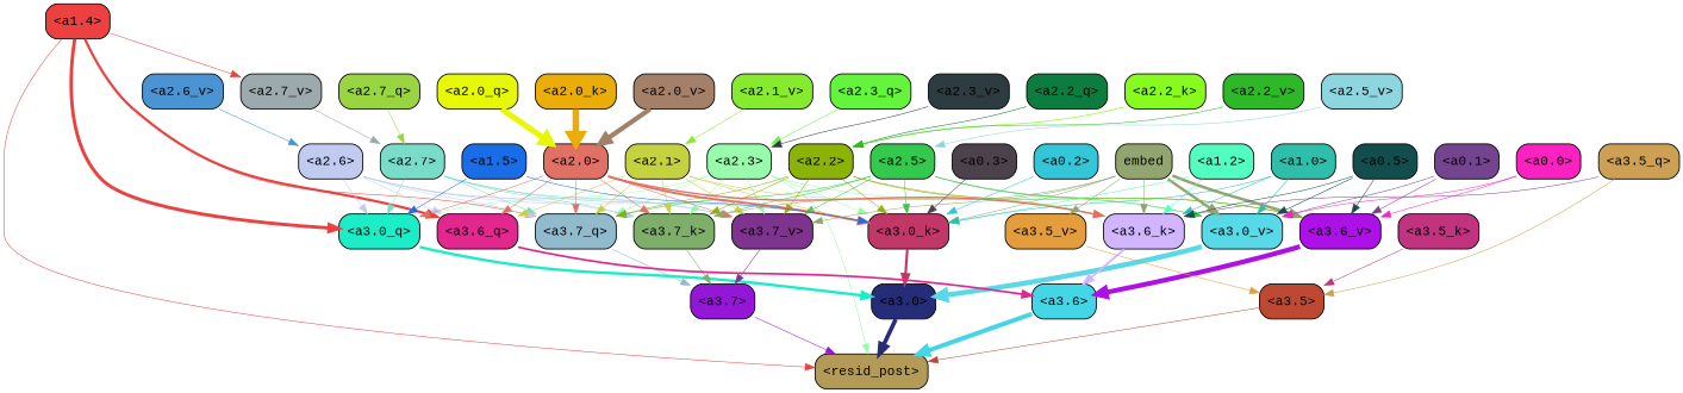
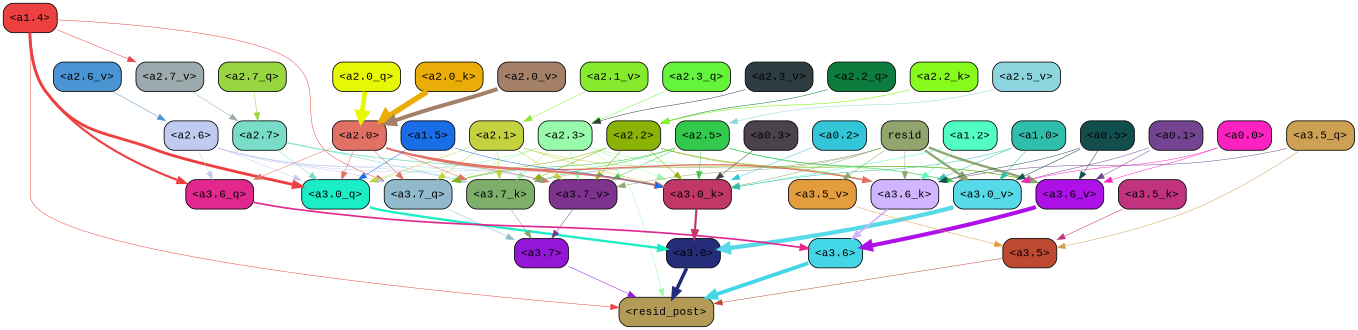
  strict digraph {
    fontname="Liberation Mono"
    splines=true
    node [color=black fontname="Liberation Mono" shape=box style="filled, rounded"]
    edge [color="#98fbab" fontname="Liberation Mono" penwidth=0.6]
    "<a3.7>" [fillcolor="#9416d7"]
    "<resid_post>" [fillcolor="#b39a56"]
    "<a3.6>" [fillcolor="#43d6e6"]
    "<a3.5>" [fillcolor="#be4933"]
    "<a3.0>" [fillcolor="#252c78"]
    "<a2.3>" [fillcolor="#98fbab"]
    "<a3.7_q>" [fillcolor="#91bbcc"]
    "<a3.0_q>" [fillcolor="#1bedc6"]
    "<a3.7_k>" [fillcolor="#7daf6b"]
    "<a3.0_k>" [fillcolor="#c13767"]
    "<a3.7_v>" [fillcolor="#7e338e"]
    "<a3.0_v>" [fillcolor="#57d9e8"]
    "<a1.4>" [fillcolor="#ec4140"]
    "<a3.6_q>" [fillcolor="#e2278f"]
    "<a2.7_v>" [fillcolor="#9caaad"]
    "<a2.7>" [fillcolor="#78dcc9"]
    "<a3.5_q>" [fillcolor="#cda054"]
    "<a3.6_k>" [fillcolor="#d1b5ff"]
    "<a3.5_k>" [fillcolor="#c1337f"]
    "<a3.6_v>" [fillcolor="#ad11e7"]
    "<a3.5_v>" [fillcolor="#e49d3c"]
    "<a2.6>" [fillcolor="#c1cbf2"]
    "<a2.5>" [fillcolor="#33c94d"]
    "<a2.2>" [fillcolor="#8ab306"]
    "<a2.1>" [fillcolor="#c4d23f"]
    "<a2.0>" [fillcolor="#e17065"]
    "<a1.5>" [fillcolor="#196de7"]
-   embed [fillcolor="#93a56f"]
+   embed [fillcolor="#93a56f" label=resid]
    "<a1.2>" [fillcolor="#52fdc2"]
    "<a1.0>" [fillcolor="#2fbeaa"]
    "<a0.5>" [fillcolor="#134e4e"]
    "<a0.1>" [fillcolor="#744490"]
    "<a0.3>" [fillcolor="#4b424b"]
    "<a0.2>" [fillcolor="#32c6d8"]
    "<a0.0>" [fillcolor="#fb22c0"]
    "<a2.7_q>" [fillcolor="#98d540"]
    "<a2.3_q>" [fillcolor="#64f43c"]
    "<a2.2_q>" [fillcolor="#0c7d3e"]
    "<a2.0_q>" [fillcolor="#e6f805"]
    "<a2.2_k>" [fillcolor="#87fb1d"]
    "<a2.0_k>" [fillcolor="#eaad08"]
    "<a2.6_v>" [fillcolor="#4b94d3"]
    "<a2.5_v>" [fillcolor="#8ed6df"]
    "<a2.3_v>" [fillcolor="#2c3c40"]
-   "<a2.2_v>" [fillcolor="#2eb828"]
    "<a2.1_v>" [fillcolor="#86eb2c"]
    "<a2.0_v>" [fillcolor="#a48069"]
    "<a3.7>" -> "<resid_post>" [color="#9416d7"]
    "<a3.6>" -> "<resid_post>" [color="#43d6e6" penwidth=4.6696330308914185]
    "<a3.5>" -> "<resid_post>" [color="#be4933"]
    "<a3.0>" -> "<resid_post>" [color="#252c78" penwidth=4.282557368278503]
    "<a2.3>" -> "<resid_post>"
    "<a2.3>" -> "<a3.7_q>"
    "<a2.3>" -> "<a3.0_q>"
    "<a2.3>" -> "<a3.7_k>"
    "<a2.3>" -> "<a3.0_k>"
    "<a2.3>" -> "<a3.7_v>"
    "<a2.3>" -> "<a3.0_v>"
    "<a3.7_q>" -> "<a3.7>" [color="#91bbcc"]
    "<a3.0_q>" -> "<a3.0>" [color="#1bedc6" penwidth=2.8638100624084473]
    "<a3.7_k>" -> "<a3.7>" [color="#7daf6b"]
    "<a3.0_k>" -> "<a3.0>" [color="#c13767" penwidth=2.6274144649505615]
    "<a3.7_v>" -> "<a3.7>" [color="#7e338e"]
    "<a3.0_v>" -> "<a3.0>" [color="#57d9e8" penwidth=5.188832879066467]
    "<a1.4>" -> "<resid_post>" [color="#ec4140"]
    "<a1.4>" -> "<a3.7_q>" [color="#ec4140"]
    "<a1.4>" -> "<a3.0_q>" [color="#ec4140" penwidth=3.4971605762839317]
    "<a1.4>" -> "<a3.6_q>" [color="#ec4140" penwidth=2.6073555648326874]
    "<a1.4>" -> "<a2.7_v>" [color="#ec4140"]
    "<a3.6_q>" -> "<a3.6>" [color="#e2278f" penwidth=2.03758105635643]
    "<a2.7_v>" -> "<a2.7>" [color="#9caaad"]
-   "<a2.7>" -> "<a3.7_q>" [color="#78dcc9"]
    "<a2.7>" -> "<a3.0_q>" [color="#78dcc9"]
    "<a2.7>" -> "<a3.7_k>" [color="#78dcc9"]
    "<a2.7>" -> "<a3.0_k>" [color="#78dcc9"]
    "<a2.7>" -> "<a3.7_v>" [color="#78dcc9"]
    "<a3.5_q>" -> "<a3.5>" [color="#cda054"]
    "<a3.5_q>" -> "<a3.6_k>" [color="#744490"]
    "<a3.6_k>" -> "<a3.6>" [color="#d1b5ff" penwidth=2.174198240041733]
    "<a3.5_k>" -> "<a3.5>" [color="#c1337f"]
    "<a3.6_v>" -> "<a3.6>" [color="#ad11e7" penwidth=5.002329230308533]
    "<a3.5_v>" -> "<a3.5>" [color="#e49d3c"]
    "<a2.6>" -> "<a3.7_q>" [color="#c1cbf2"]
    "<a2.6>" -> "<a3.0_q>" [color="#c1cbf2"]
    "<a2.6>" -> "<a3.7_k>" [color="#c1cbf2"]
    "<a2.6>" -> "<a3.0_k>" [color="#c1cbf2"]
    "<a2.6>" -> "<a3.7_v>" [color="#c1cbf2"]
    "<a2.6>" -> "<a3.6_q>" [color="#c1cbf2"]
    "<a2.5>" -> "<a3.7_q>" [color="#33c94d"]
    "<a2.5>" -> "<a3.7_k>" [color="#33c94d"]
    "<a2.5>" -> "<a3.0_k>" [color="#33c94d"]
    "<a2.5>" -> "<a3.7_v>" [color="#33c94d"]
    "<a2.5>" -> "<a3.0_v>" [color="#33c94d"]
    "<a2.5>" -> "<a3.6_v>" [color="#33c94d"]
    "<a2.2>" -> "<a3.7_q>" [color="#8ab306"]
    "<a2.2>" -> "<a3.7_k>" [color="#8ab306"]
    "<a2.2>" -> "<a3.0_k>" [color="#8ab306"]
    "<a2.2>" -> "<a3.7_v>" [color="#8ab306"]
    "<a2.2>" -> "<a3.6_k>" [color="#8ab306"]
    "<a2.2>" -> "<a3.6_v>" [color="#8ab306"]
    "<a2.1>" -> "<a3.7_q>" [color="#c4d23f"]
-   "<a2.1>" -> "<a3.6_q>" [color="#c4d23f"]
+   "<a2.1>" -> "<a3.0_q>" [color="#c4d23f"]
    "<a2.1>" -> "<a3.7_k>" [color="#c4d23f"]
    "<a2.1>" -> "<a3.0_k>" [color="#c4d23f"]
    "<a2.1>" -> "<a3.7_v>" [color="#c4d23f"]
    "<a2.1>" -> "<a3.6_k>" [color="#c4d23f"]
    "<a2.0>" -> "<a3.7_q>" [color="#e17065"]
    "<a2.0>" -> "<a3.0_q>" [color="#e17065"]
    "<a2.0>" -> "<a3.7_k>" [color="#e17065"]
    "<a2.0>" -> "<a3.0_k>" [color="#e17065" penwidth=2.270527422428131]
    "<a2.0>" -> "<a3.7_v>" [color="#e17065"]
    "<a2.0>" -> "<a3.6_q>" [color="#e17065"]
    "<a2.0>" -> "<a3.6_k>" [color="#e17065" penwidth=1.5568191409111023]
    "<a1.5>" -> "<a3.0_q>" [color="#196de7"]
    "<a1.5>" -> "<a3.0_k>" [color="#196de7"]
    embed -> "<a3.7_k>" [color="#93a56f"]
    embed -> "<a3.0_k>" [color="#93a56f"]
    embed -> "<a3.7_v>" [color="#93a56f"]
    embed -> "<a3.0_v>" [color="#93a56f" penwidth=2.8686431646347046]
    embed -> "<a3.6_k>" [color="#93a56f"]
    embed -> "<a3.6_v>" [color="#93a56f" penwidth=2.9588699340820312]
    embed -> "<a3.5_v>" [color="#93a56f"]
    "<a1.2>" -> "<a3.0_k>" [color="#52fdc2"]
    "<a1.2>" -> "<a3.6_k>" [color="#52fdc2"]
    "<a1.0>" -> "<a3.0_k>" [color="#2fbeaa"]
    "<a1.0>" -> "<a3.0_v>" [color="#2fbeaa"]
    "<a1.0>" -> "<a3.6_k>" [color="#2fbeaa"]
    "<a0.5>" -> "<a3.0_v>" [color="#134e4e" penwidth=0.6421224474906921]
    "<a0.5>" -> "<a3.6_k>" [color="#134e4e"]
    "<a0.5>" -> "<a3.6_v>" [color="#134e4e"]
    "<a0.1>" -> "<a3.0_v>" [color="#744490"]
    "<a0.1>" -> "<a3.6_v>" [color="#744490"]
    "<a0.3>" -> "<a3.0_k>" [color="#4b424b"]
    "<a0.2>" -> "<a3.0_k>" [color="#32c6d8"]
    "<a0.0>" -> "<a3.0_v>" [color="#fb22c0"]
    "<a0.0>" -> "<a3.6_v>" [color="#fb22c0"]
    "<a2.7_q>" -> "<a2.7>" [color="#98d540"]
    "<a2.3_q>" -> "<a2.3>" [color="#64f43c"]
    "<a2.2_q>" -> "<a2.2>" [color="#0c7d3e" penwidth=0.6340763568878174]
    "<a2.0_q>" -> "<a2.0>" [color="#e6f805" penwidth=6.0160088539123535]
    "<a2.2_k>" -> "<a2.2>" [color="#87fb1d" penwidth=0.7764816284179688]
    "<a2.0_k>" -> "<a2.0>" [color="#eaad08" penwidth=6.773025274276733]
    "<a2.6_v>" -> "<a2.6>" [color="#4b94d3"]
    "<a2.5_v>" -> "<a2.5>" [color="#8ed6df"]
    "<a2.3_v>" -> "<a2.3>" [color="#2c3c40"]
-   "<a2.2_v>" -> "<a2.2>" [color="#2eb828"]
    "<a2.1_v>" -> "<a2.1>" [color="#86eb2c"]
    "<a2.0_v>" -> "<a2.0>" [color="#a48069" penwidth=4.906715989112854]
  }
